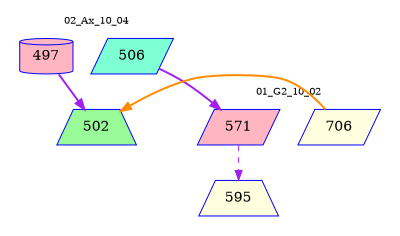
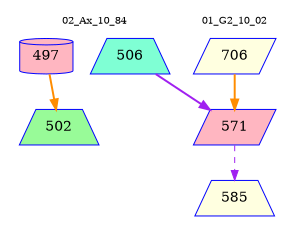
  digraph {
    node [color=blue fillcolor=lightpink shape=parallelogram style=filled]
    edge [color=purple style=bold]
-   n1 [fillcolor=aquamarine label=506]
+   n1 [fillcolor=aquamarine label=506 shape=trapezium]
    n2 [label=497 shape=cylinder]
    n3 [fillcolor=palegreen label=502 shape=trapezium]
    n4 [fillcolor=lightyellow label=706]
    n5 [label=571]
-   n6 [fillcolor=lightyellow label=595 shape=trapezium]
+   n6 [fillcolor=lightyellow label=585 shape=trapezium]
    subgraph cluster_1 {
      color=white
      fontsize=10
-     label="02_Ax_10_04"
+     label="02_Ax_10_84"
      n1
      n2
      n3
    }
    subgraph cluster_2 {
      color=white
      fontsize=10
      label="01_G2_10_02"
      n4
      n5
      n6
    }
    n1 -> n5
-   n2 -> n3
-   n4 -> n3 [color=darkorange]
+   n2 -> n3 [color=darkorange]
+   n4 -> n5 [color=darkorange]
    n5 -> n6 [style=dashed]
  }
